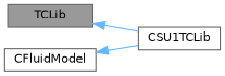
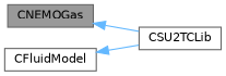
  digraph {
    rankdir=LR
    node [color=gray40 fillcolor=white fontname=Helvetica fontsize=10 shape=box style=filled]
    edge [color=steelblue1 dir=back fontname=Helvetica fontsize=10 labelfontname=Helvetica labelfontsize=10 style=solid]
-   n1 [fillcolor=grey60 fontcolor=black height=0.2 label=TCLib width=0.4]
-   n2 [height=0.2 label=CSU1TCLib width=0.4]
+   n1 [fillcolor=grey60 fontcolor=black height=0.2 label=CNEMOGas width=0.4]
+   n2 [height=0.2 label=CSU2TCLib width=0.4]
    n3 [height=0.2 label=CFluidModel width=0.4]
    n1 -> n2
    n3 -> n2
  }
